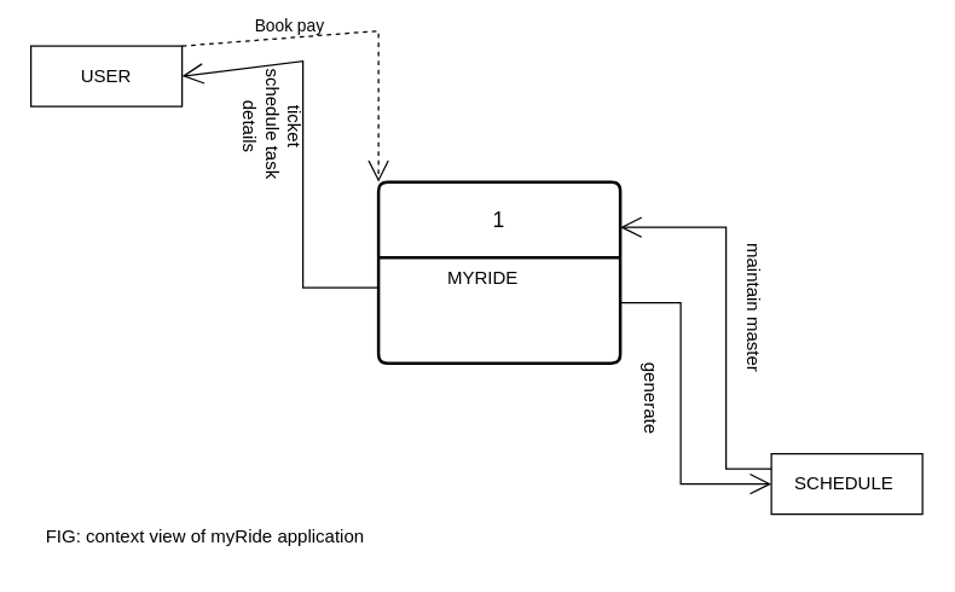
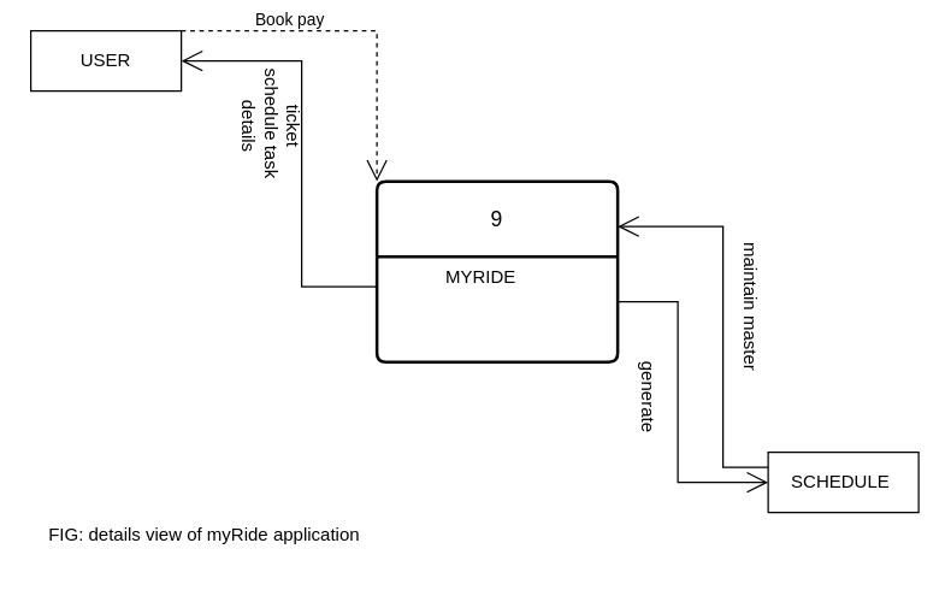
  <mxCell id="0" />
  <mxCell id="1" parent="0" />
- <mxCell id="2" value="1" style="swimlane;childLayout=stackLayout;horizontal=1;startSize=50;horizontalStack=0;rounded=1;fontSize=14;fontStyle=0;strokeWidth=2;resizeParent=0;resizeLast=1;shadow=0;dashed=0;align=center;arcSize=4;whiteSpace=wrap;html=1;labelBackgroundColor=none;" parent="1" vertex="1"><mxGeometry x="250" y="120" width="160" height="120" as="geometry" /></mxCell>
+ <mxCell id="2" value="9" style="swimlane;childLayout=stackLayout;horizontal=1;startSize=50;horizontalStack=0;rounded=1;fontSize=14;fontStyle=0;strokeWidth=2;resizeParent=0;resizeLast=1;shadow=0;dashed=0;align=center;arcSize=4;whiteSpace=wrap;html=1;labelBackgroundColor=none;" parent="1" vertex="1"><mxGeometry x="250" y="120" width="160" height="120" as="geometry" /></mxCell>
  <mxCell id="3" value="&lt;blockquote style=&quot;margin: 0 0 0 40px; border: none; padding: 0px;&quot;&gt;MYRIDE&lt;/blockquote&gt;" style="align=left;strokeColor=none;fillColor=none;spacingLeft=4;fontSize=12;verticalAlign=top;resizable=0;rotatable=0;part=1;html=1;labelBackgroundColor=none;" parent="2" vertex="1"><mxGeometry y="50" width="160" height="70" as="geometry" /></mxCell>
  <mxCell id="4" value="SCHEDULE&amp;nbsp;" style="whiteSpace=wrap;html=1;align=center;labelBackgroundColor=none;" parent="1" vertex="1"><mxGeometry x="510" y="300" width="100" height="40" as="geometry" /></mxCell>
- <mxCell id="5" value="USER" style="whiteSpace=wrap;html=1;align=center;labelBackgroundColor=none;" parent="1" vertex="1"><mxGeometry x="20" y="30" width="100" height="40" as="geometry" /></mxCell>
+ <mxCell id="5" value="USER" style="whiteSpace=wrap;html=1;align=center;labelBackgroundColor=none;" parent="1" vertex="1"><mxGeometry x="20" y="20" width="100" height="40" as="geometry" /></mxCell>
  <mxCell id="6" value="" style="endArrow=open;endFill=1;endSize=12;html=1;rounded=0;exitX=0;exitY=0.5;exitDx=0;exitDy=0;entryX=1;entryY=0.5;entryDx=0;entryDy=0;labelBackgroundColor=none;fontColor=default;" parent="1" target="5" edge="1"><mxGeometry width="160" relative="1" as="geometry"><mxPoint x="250" y="190" as="sourcePoint" /><mxPoint x="80" y="195" as="targetPoint" /><Array as="points"><mxPoint x="200" y="190" /><mxPoint x="200" y="40" /></Array></mxGeometry></mxCell>
  <mxCell id="7" value="" style="endArrow=open;endFill=1;endSize=12;html=1;rounded=0;exitX=1;exitY=0;exitDx=0;exitDy=0;entryX=0;entryY=0;entryDx=0;entryDy=0;labelBackgroundColor=none;fontColor=default;dashed=1;" parent="1" source="5" target="2" edge="1"><mxGeometry width="160" relative="1" as="geometry"><mxPoint x="340" y="210" as="sourcePoint" /><mxPoint x="500" y="210" as="targetPoint" /><Array as="points"><mxPoint x="250" y="20" /></Array></mxGeometry></mxCell>
  <mxCell id="8" value="Book pay" style="edgeLabel;html=1;align=center;verticalAlign=middle;resizable=0;points=[];labelBackgroundColor=none;" parent="7" vertex="1" connectable="0"><mxGeometry x="-0.383" y="7" relative="1" as="geometry"><mxPoint y="-1" as="offset" /></mxGeometry></mxCell>
  <mxCell id="9" value="" style="endArrow=open;endFill=1;endSize=12;html=1;rounded=0;entryX=1;entryY=0.25;entryDx=0;entryDy=0;exitX=0;exitY=0.25;exitDx=0;exitDy=0;labelBackgroundColor=none;fontColor=default;" parent="1" source="4" target="2" edge="1"><mxGeometry width="160" relative="1" as="geometry"><mxPoint x="500" y="300" as="sourcePoint" /><mxPoint x="390" y="300" as="targetPoint" /><Array as="points"><mxPoint x="480" y="310" /><mxPoint x="480" y="150" /></Array></mxGeometry></mxCell>
  <mxCell id="10" value="" style="endArrow=open;endFill=1;endSize=12;html=1;rounded=0;entryX=0;entryY=0.5;entryDx=0;entryDy=0;labelBackgroundColor=none;fontColor=default;" parent="1" target="4" edge="1"><mxGeometry width="160" relative="1" as="geometry"><mxPoint x="410" y="200" as="sourcePoint" /><mxPoint x="400" y="310" as="targetPoint" /><Array as="points"><mxPoint x="450" y="200" /><mxPoint x="450" y="320" /></Array></mxGeometry></mxCell>
  <mxCell id="11" value="ticket&lt;br&gt;schedule task&amp;nbsp;&lt;br&gt;details" style="text;html=1;align=center;verticalAlign=middle;resizable=0;points=[];autosize=1;strokeColor=none;fillColor=none;rotation=90;labelBackgroundColor=none;" parent="1" vertex="1"><mxGeometry x="130" y="53" width="100" height="60" as="geometry" /></mxCell>
  <mxCell id="12" value="maintain master" style="text;html=1;align=center;verticalAlign=middle;resizable=0;points=[];autosize=1;strokeColor=none;fillColor=none;rotation=90;labelBackgroundColor=none;" parent="1" vertex="1"><mxGeometry x="443" y="188" width="110" height="30" as="geometry" /></mxCell>
  <mxCell id="13" value="generate" style="text;html=1;align=center;verticalAlign=middle;resizable=0;points=[];autosize=1;strokeColor=none;fillColor=none;rotation=90;labelBackgroundColor=none;" parent="1" vertex="1"><mxGeometry x="395" y="248" width="70" height="30" as="geometry" /></mxCell>
- <mxCell id="14" value="FIG: context view of myRide application" style="text;html=1;align=center;verticalAlign=middle;resizable=0;points=[];autosize=1;strokeColor=none;fillColor=none;labelBackgroundColor=none;" parent="1" vertex="1"><mxGeometry x="20" y="340" width="230" height="30" as="geometry" /></mxCell>
+ <mxCell id="14" value="FIG: details view of myRide application" style="text;html=1;align=center;verticalAlign=middle;resizable=0;points=[];autosize=1;strokeColor=none;fillColor=none;labelBackgroundColor=none;" parent="1" vertex="1"><mxGeometry x="20" y="340" width="230" height="30" as="geometry" /></mxCell>
